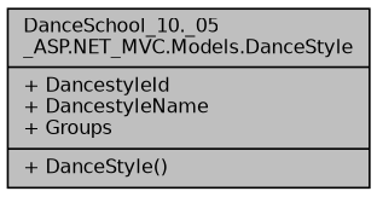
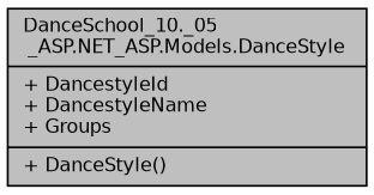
  digraph {
-   n1 [color=black fillcolor=grey75 fontcolor=black fontname=Helvetica fontsize=10 height=0.2 label="{DanceSchool_10._05\l_ASP.NET_MVC.Models.DanceStyle\n|+ DancestyleId\l+ DancestyleName\l+ Groups\l|+ DanceStyle()\l}" shape=record style=filled width=0.4]
+   n1 [color=black fillcolor=grey75 fontcolor=black fontname=Helvetica fontsize=10 height=0.2 label="{DanceSchool_10._05\l_ASP.NET_ASP.Models.DanceStyle\n|+ DancestyleId\l+ DancestyleName\l+ Groups\l|+ DanceStyle()\l}" shape=record style=filled width=0.4]
  }
